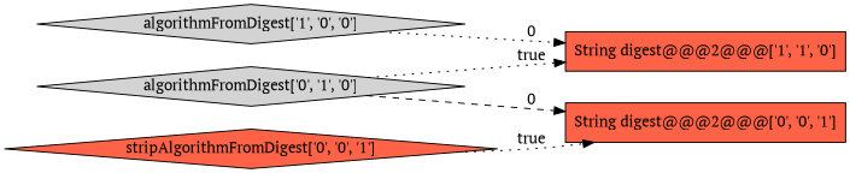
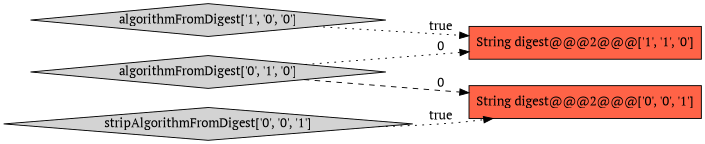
  digraph {
    fontname="PT Serif"
    rankdir=LR
    node [fillcolor=lightgray fontname="PT Serif" shape=diamond style=filled]
    edge [fontname="PT Serif" style=dotted]
    n1 [label="algorithmFromDigest['1', '0', '0']"]
    n2 [fillcolor=tomato label="String digest@@@2@@@['1', '1', '0']" shape=box]
    n3 [label="algorithmFromDigest['0', '1', '0']"]
    n4 [fillcolor=tomato label="String digest@@@2@@@['0', '0', '1']" shape=box]
-   n5 [fillcolor=tomato label="stripAlgorithmFromDigest['0', '0', '1']"]
-   n1 -> n2 [label=0]
-   n3 -> n2 [label=true]
+   n5 [label="stripAlgorithmFromDigest['0', '0', '1']"]
+   n1 -> n2 [label=true]
+   n3 -> n2 [label=0]
    n3 -> n4 [label=0 style=dashed]
    n5 -> n4 [label=true]
  }
